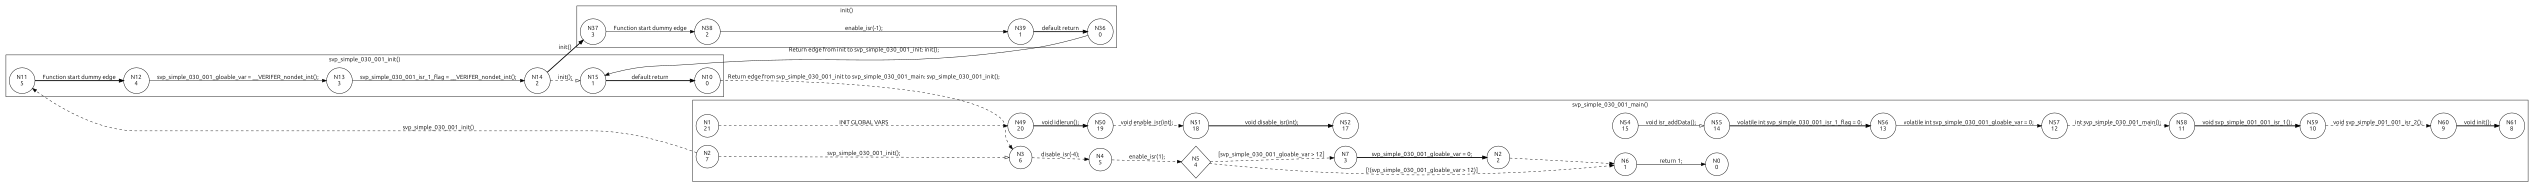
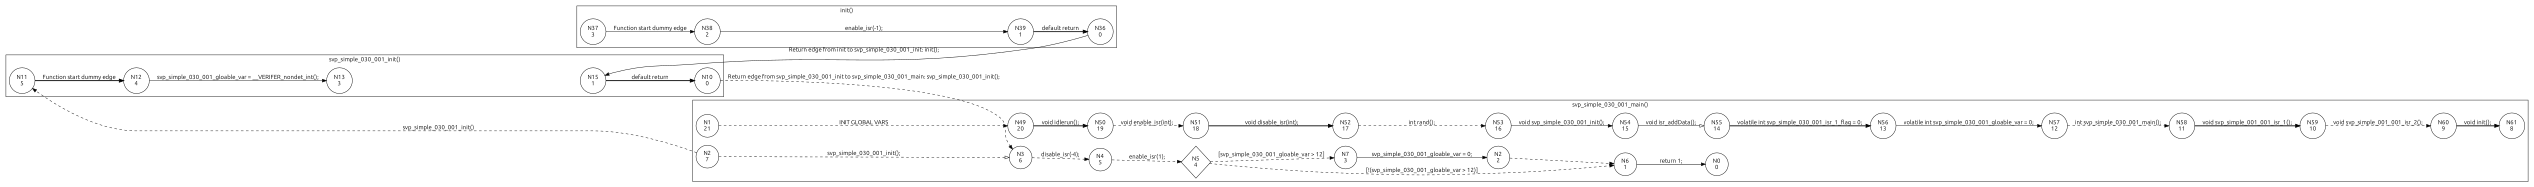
  digraph {
    fontname=Ubuntu
    rankdir=LR
    node [fontname=Ubuntu shape=circle]
    edge [fontname=Ubuntu style=dashed]
    n1 [label="N37\n3"]
    n2 [label="N38\n2"]
    n3 [label="N39\n1"]
    n4 [label="N36\n0"]
    n5 [label="N11\n5"]
    n6 [label="N12\n4"]
    n7 [label="N13\n3"]
-   n8 [label="N14\n2"]
    n9 [label="N15\n1"]
    n10 [label="N10\n0"]
    n11 [label="N1\n21"]
    n12 [label="N49\n20"]
    n13 [label="N50\n19"]
    n14 [label="N51\n18"]
    n15 [label="N52\n17"]
+   n16 [label="N53\n16"]
    n17 [label="N54\n15"]
    n18 [label="N55\n14"]
    n19 [label="N56\n13"]
    n20 [label="N57\n12"]
    n21 [label="N58\n11"]
    n22 [label="N59\n10"]
    n23 [label="N60\n9"]
    n24 [label="N61\n8"]
    n25 [label="N2\n7"]
    n26 [label="N3\n6"]
    n27 [label="N4\n5"]
    n28 [label="N5\n4" shape=diamond]
    n29 [label="N6\n1"]
    n30 [label="N7\n3"]
    n31 [label="N0\n0"]
    n32 [label="N2\n2"]
    subgraph cluster_1 {
      label="idlerun()"
    }
    subgraph cluster_2 {
      label="init()"
      n1
      n2
      n3
      n4
    }
    subgraph cluster_3 {
      label="isr_addData()"
    }
    subgraph cluster_4 {
      label="svp_simple_001_001_isr_1()"
    }
    subgraph cluster_5 {
      label="svp_simple_001_001_isr_2()"
    }
    subgraph cluster_6 {
      label="svp_simple_030_001_init()"
      n5
      n6
      n7
-     n8
      n9
      n10
    }
    subgraph cluster_7 {
      label="svp_simple_030_001_main()"
      n11
      n12
      n13
      n14
      n15
+     n16
      n17
      n18
      n19
      n20
      n21
      n22
      n23
      n24
      n25
      n26
      n27
      n28
      n29
      n30
      n31
      n32
    }
    n1 -> n2 [label="Function start dummy edge" style=solid]
    n2 -> n3 [label="enable_isr(-1);" style=solid]
    n3 -> n4 [label="default return" style=bold]
    n4 -> n9 [label="Return edge from init to svp_simple_030_001_init: init();" style=solid]
    n5 -> n6 [label="Function start dummy edge" style=bold]
    n6 -> n7 [label="svp_simple_030_001_gloable_var = __VERIFER_nondet_int();" style=solid]
-   n7 -> n8 [label="svp_simple_030_001_isr_1_flag = __VERIFER_nondet_int();" style=solid]
-   n8 -> n1 [label="init()" style=bold]
-   n8 -> n9 [arrowhead=empty label="init();"]
    n9 -> n10 [label="default return" style=bold]
    n10 -> n26 [label="Return edge from svp_simple_030_001_init to svp_simple_030_001_main: svp_simple_030_001_init();"]
    n11 -> n12 [label="INIT GLOBAL VARS"]
    n12 -> n13 [label="void idlerun();" style=bold]
    n13 -> n14 [label="void enable_isr(int);"]
    n14 -> n15 [label="void disable_isr(int);" style=bold]
+   n15 -> n16 [label="int rand();"]
+   n16 -> n17 [label="void svp_simple_030_001_init();" style=solid]
    n17 -> n18 [arrowhead=empty label="void isr_addData();" style=solid]
    n18 -> n19 [label="volatile int svp_simple_030_001_isr_1_flag = 0;" style=bold]
    n19 -> n20 [label="volatile int svp_simple_030_001_gloable_var = 0;" style=solid]
    n20 -> n21 [label="int svp_simple_030_001_main();"]
    n21 -> n22 [label="void svp_simple_001_001_isr_1();" style=bold]
    n22 -> n23 [label="void svp_simple_001_001_isr_2();"]
    n23 -> n24 [label="void init();" style=bold]
    n25 -> n5 [label="svp_simple_030_001_init()"]
    n25 -> n26 [arrowhead=empty label="svp_simple_030_001_init();"]
    n26 -> n27 [label="disable_isr(-4);"]
    n27 -> n28 [label="enable_isr(1);"]
    n28 -> n29 [label="[!(svp_simple_030_001_gloable_var > 12)]"]
    n28 -> n30 [label="[svp_simple_030_001_gloable_var > 12]"]
    n29 -> n31 [label="return 1;" style=solid]
-   n30 -> n32 [label="svp_simple_030_001_gloable_var = 0;" style=bold]
+   n30 -> n32 [label="svp_simple_030_001_gloable_var = 0;" style=solid]
    n32 -> n29
  }
